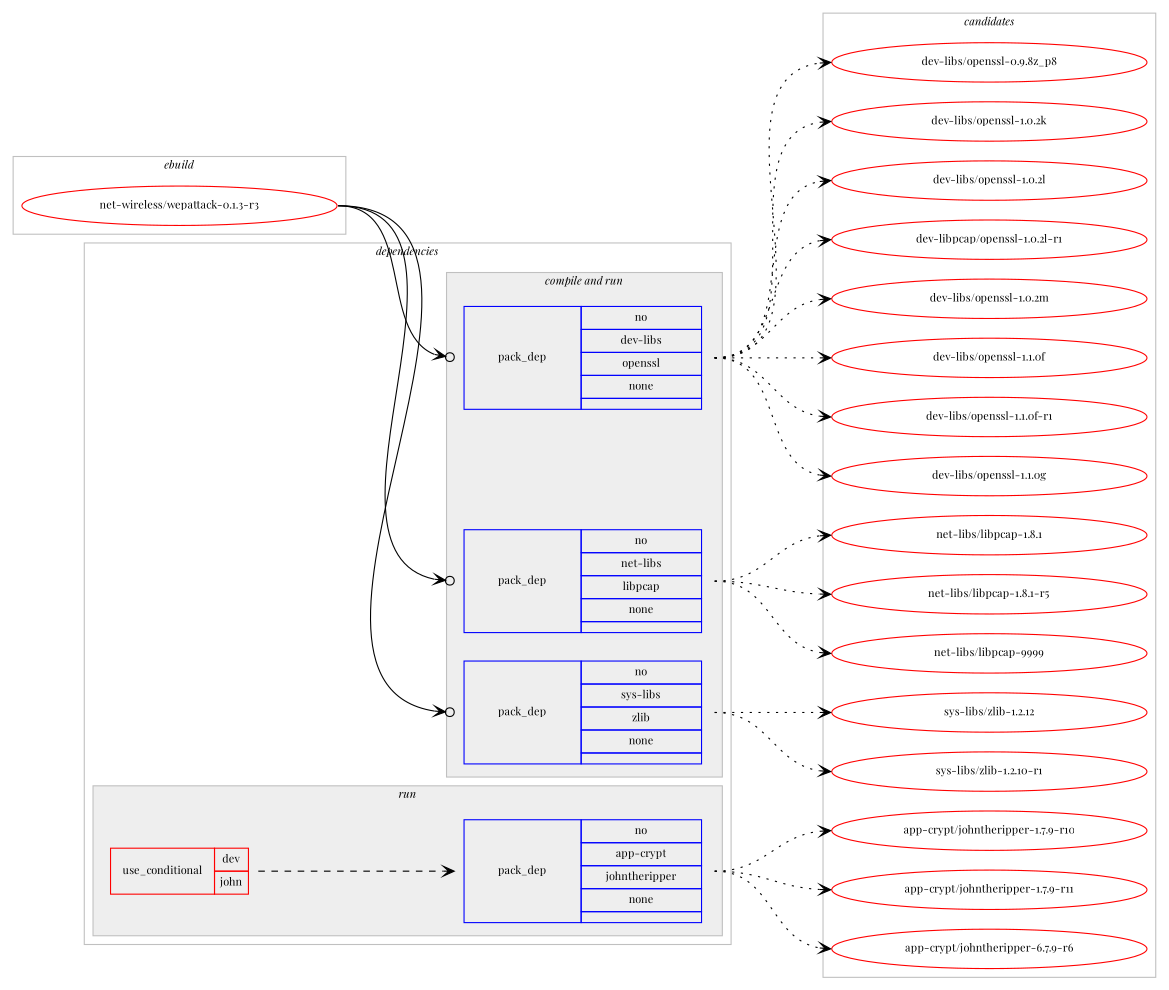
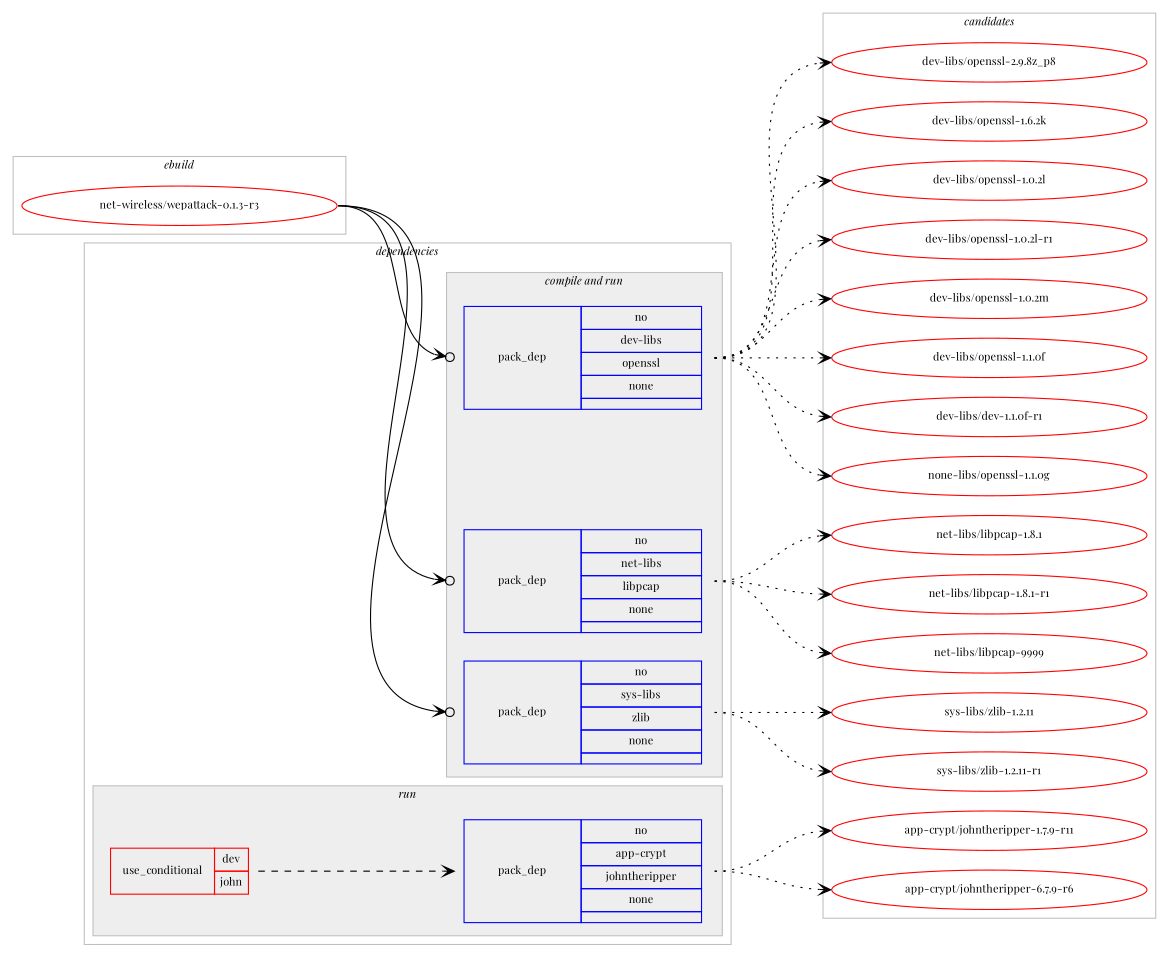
  digraph {
    compound=true
    concentrate=true
    fontname="Playfair Display"
    fontsize=10
    newrank=true
    rankdir=LR
    ranksep=1.5
    node [color=red fontname="Playfair Display" fontsize=10]
    edge [arrowhead=vee fontname="Playfair Display" headport=w style=dotted tailport=e weight=100]
    n1 [label="net-wireless/wepattack-0.1.3-r3" width=4]
    n2 [color=blue label=<<TABLE BORDER="0" CELLBORDER="1" CELLSPACING="0" CELLPADDING="4" WIDTH="220"><TR><TD ROWSPAN="6" CELLPADDING="30">pack_dep</TD></TR><TR><TD WIDTH="110">no</TD></TR><TR><TD>dev-libs</TD></TR><TR><TD>openssl</TD></TR><TR><TD>none</TD></TR><TR><TD></TD></TR></TABLE>> shape=none]
    n3 [color=blue label=<<TABLE BORDER="0" CELLBORDER="1" CELLSPACING="0" CELLPADDING="4" WIDTH="220"><TR><TD ROWSPAN="6" CELLPADDING="30">pack_dep</TD></TR><TR><TD WIDTH="110">no</TD></TR><TR><TD>net-libs</TD></TR><TR><TD>libpcap</TD></TR><TR><TD>none</TD></TR><TR><TD></TD></TR></TABLE>> shape=none]
    n4 [color=blue label=<<TABLE BORDER="0" CELLBORDER="1" CELLSPACING="0" CELLPADDING="4" WIDTH="220"><TR><TD ROWSPAN="6" CELLPADDING="30">pack_dep</TD></TR><TR><TD WIDTH="110">no</TD></TR><TR><TD>sys-libs</TD></TR><TR><TD>zlib</TD></TR><TR><TD>none</TD></TR><TR><TD></TD></TR></TABLE>> shape=none]
    n5 [color=blue label=<<TABLE BORDER="0" CELLBORDER="1" CELLSPACING="0" CELLPADDING="4" WIDTH="220"><TR><TD ROWSPAN="6" CELLPADDING="30">pack_dep</TD></TR><TR><TD WIDTH="110">no</TD></TR><TR><TD>app-crypt</TD></TR><TR><TD>johntheripper</TD></TR><TR><TD>none</TD></TR><TR><TD></TD></TR></TABLE>> shape=none]
    n6 [label=<<TABLE BORDER="0" CELLBORDER="1" CELLSPACING="0" CELLPADDING="4"><TR><TD ROWSPAN="3" CELLPADDING="10">use_conditional</TD></TR><TR><TD>dev</TD></TR><TR><TD>john</TD></TR></TABLE>> shape=none]
-   n7 [label="dev-libs/openssl-0.9.8z_p8" width=4]
-   n8 [label="dev-libs/openssl-1.0.2k" width=4]
+   n7 [label="dev-libs/openssl-2.9.8z_p8" width=4]
+   n8 [label="dev-libs/openssl-1.6.2k" width=4]
    n9 [label="dev-libs/openssl-1.0.2l" width=4]
-   n10 [label="dev-libpcap/openssl-1.0.2l-r1" width=4]
+   n10 [label="dev-libs/openssl-1.0.2l-r1" width=4]
    n11 [label="dev-libs/openssl-1.0.2m" width=4]
    n12 [label="dev-libs/openssl-1.1.0f" width=4]
-   n13 [label="dev-libs/openssl-1.1.0f-r1" width=4]
-   n14 [label="dev-libs/openssl-1.1.0g" width=4]
+   n13 [label="dev-libs/dev-1.1.0f-r1" width=4]
+   n14 [label="none-libs/openssl-1.1.0g" width=4]
    n15 [label="net-libs/libpcap-1.8.1" width=4]
-   n16 [label="net-libs/libpcap-1.8.1-r5" width=4]
+   n16 [label="net-libs/libpcap-1.8.1-r1" width=4]
    n17 [label="net-libs/libpcap-9999" width=4]
-   n18 [label="sys-libs/zlib-1.2.12" width=4]
-   n19 [label="sys-libs/zlib-1.2.10-r1" width=4]
-   n20 [label="app-crypt/johntheripper-1.7.9-r10" width=4]
+   n18 [label="sys-libs/zlib-1.2.11" width=4]
+   n19 [label="sys-libs/zlib-1.2.11-r1" width=4]
    n21 [label="app-crypt/johntheripper-1.7.9-r11" width=4]
    n22 [label="app-crypt/johntheripper-6.7.9-r6" width=4]
    subgraph cluster_1 {
      color=gray
      label=<<i>ebuild</i>>
      rank=same
      n1
    }
    subgraph cluster_2 {
      color=gray
      label=<<i>dependencies</i>>
      subgraph cluster_3 {
        color=gray
        fillcolor="#eeeeee"
        label=<<i>compile</i>>
        style=filled
      }
      subgraph cluster_4 {
        color=gray
        fillcolor="#eeeeee"
        label=<<i>compile and run</i>>
        style=filled
        subgraph sub_5 {
          color=gray
          fillcolor="#eeeeee"
          label=<<i>compile and run</i>>
          style=filled
          n2
        }
        subgraph sub_6 {
          color=gray
          fillcolor="#eeeeee"
          label=<<i>compile and run</i>>
          style=filled
          n3
        }
        subgraph sub_7 {
          color=gray
          fillcolor="#eeeeee"
          label=<<i>compile and run</i>>
          style=filled
          n4
        }
      }
      subgraph cluster_8 {
        color=gray
        fillcolor="#eeeeee"
        label=<<i>run</i>>
        style=filled
        subgraph sub_9 {
          color=gray
          fillcolor="#eeeeee"
          label=<<i>run</i>>
          style=filled
          n6
          subgraph sub_10 {
            color=gray
            fillcolor="#eeeeee"
            label=<<i>run</i>>
            style=filled
            n5
          }
        }
      }
    }
    subgraph cluster_11 {
      color=gray
      label=<<i>candidates</i>>
      rank=same
      subgraph sub_12 {
        color=black
        label=<<i>candidates</i>>
        nodesep=1
        rank=same
        n7
        n8
        n9
        n10
        n11
        n12
        n13
        n14
      }
      subgraph sub_13 {
        color=black
        label=<<i>candidates</i>>
        nodesep=1
        rank=same
        n15
        n16
        n17
      }
      subgraph sub_14 {
        color=black
        label=<<i>candidates</i>>
        nodesep=1
        rank=same
        n18
        n19
      }
      subgraph sub_15 {
        color=black
        label=<<i>candidates</i>>
        nodesep=1
        rank=same
-       n20
        n21
        n22
      }
    }
    n1 -> n2 [arrowhead=odotvee style=solid weight=20]
    n1 -> n3 [arrowhead=odotvee style=solid weight=20]
    n1 -> n4 [arrowhead=odotvee style=solid weight=20]
    n2 -> n7
    n2 -> n8
    n2 -> n9
    n2 -> n10
    n2 -> n11
    n2 -> n12
    n2 -> n13
    n2 -> n14
    n3 -> n15
    n3 -> n16
    n3 -> n17
    n4 -> n18
    n4 -> n19
-   n5 -> n20
    n5 -> n21
    n5 -> n22
    n6 -> n5 [style=dashed weight=20]
  }
